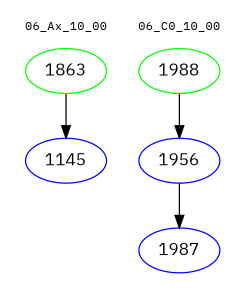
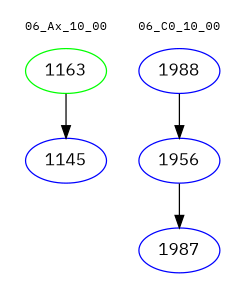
  digraph {
    fontname="IBM Plex Mono"
    node [color=blue fontname="IBM Plex Mono"]
    edge [color=black fontname="IBM Plex Mono"]
-   n1 [color=green label=1863]
+   n1 [color=green label=1163]
    n2 [label=1145]
-   n3 [color=green label=1988]
+   n3 [label=1988]
    n4 [label=1956]
    n5 [label=1987]
    subgraph cluster_1 {
      color=white
      fontsize=10
      label="06_Ax_10_00"
      n1
      n2
    }
    subgraph cluster_2 {
      color=white
      fontsize=10
      label="06_C0_10_00"
      n3
      n4
      n5
    }
    n1 -> n2
    n3 -> n4
    n4 -> n5
  }
